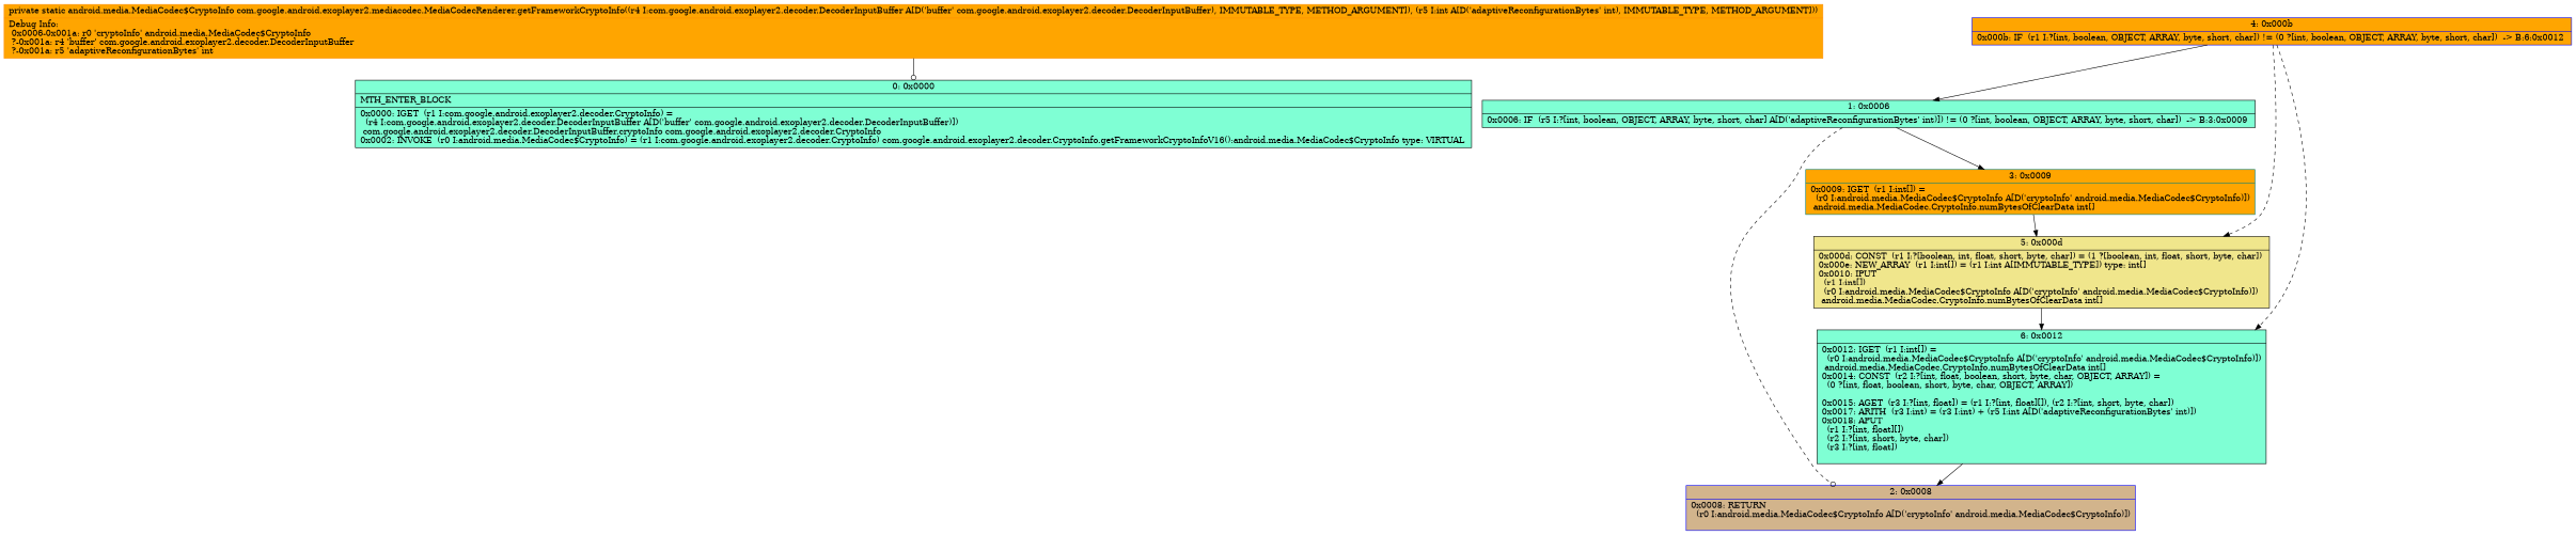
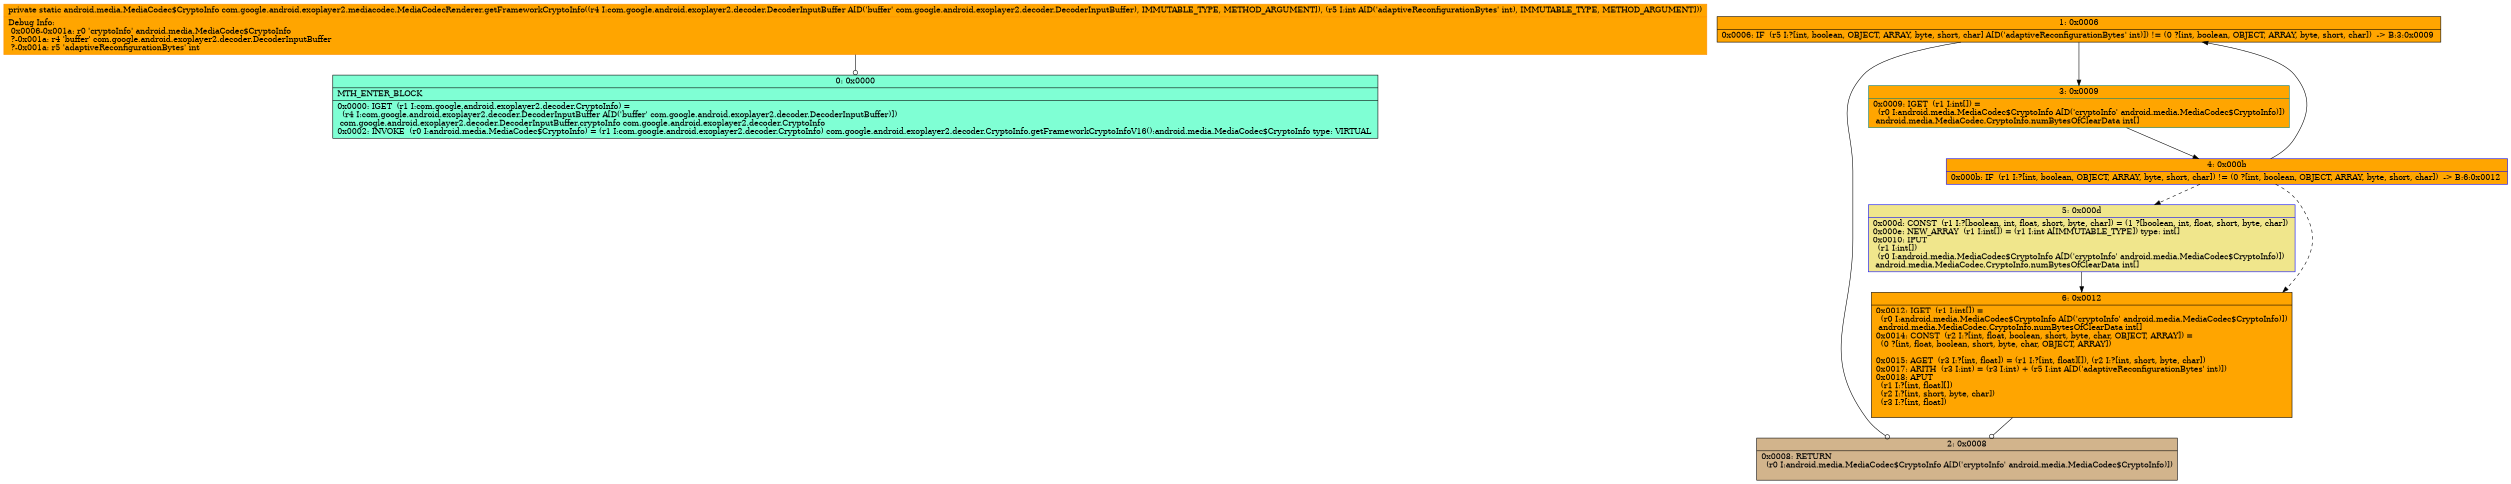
  digraph {
    node [color=black fillcolor=aquamarine shape=record style=filled]
    edge [arrowhead=normal]
    n1 [label="{0\:\ 0x0000|MTH_ENTER_BLOCK\l|0x0000: IGET  (r1 I:com.google.android.exoplayer2.decoder.CryptoInfo) = \l  (r4 I:com.google.android.exoplayer2.decoder.DecoderInputBuffer A[D('buffer' com.google.android.exoplayer2.decoder.DecoderInputBuffer)])\l com.google.android.exoplayer2.decoder.DecoderInputBuffer.cryptoInfo com.google.android.exoplayer2.decoder.CryptoInfo \l0x0002: INVOKE  (r0 I:android.media.MediaCodec$CryptoInfo) = (r1 I:com.google.android.exoplayer2.decoder.CryptoInfo) com.google.android.exoplayer2.decoder.CryptoInfo.getFrameworkCryptoInfoV16():android.media.MediaCodec$CryptoInfo type: VIRTUAL \l}"]
-   n2 [label="{1\:\ 0x0006|0x0006: IF  (r5 I:?[int, boolean, OBJECT, ARRAY, byte, short, char] A[D('adaptiveReconfigurationBytes' int)]) != (0 ?[int, boolean, OBJECT, ARRAY, byte, short, char])  \-\> B:3:0x0009 \l}"]
-   n3 [color=blue fillcolor=tan label="{2\:\ 0x0008|0x0008: RETURN  \l  (r0 I:android.media.MediaCodec$CryptoInfo A[D('cryptoInfo' android.media.MediaCodec$CryptoInfo)])\l \l}"]
+   n2 [fillcolor=orange label="{1\:\ 0x0006|0x0006: IF  (r5 I:?[int, boolean, OBJECT, ARRAY, byte, short, char] A[D('adaptiveReconfigurationBytes' int)]) != (0 ?[int, boolean, OBJECT, ARRAY, byte, short, char])  \-\> B:3:0x0009 \l}"]
+   n3 [fillcolor=tan label="{2\:\ 0x0008|0x0008: RETURN  \l  (r0 I:android.media.MediaCodec$CryptoInfo A[D('cryptoInfo' android.media.MediaCodec$CryptoInfo)])\l \l}"]
    n4 [color=teal fillcolor=orange label="{3\:\ 0x0009|0x0009: IGET  (r1 I:int[]) = \l  (r0 I:android.media.MediaCodec$CryptoInfo A[D('cryptoInfo' android.media.MediaCodec$CryptoInfo)])\l android.media.MediaCodec.CryptoInfo.numBytesOfClearData int[] \l}"]
    n5 [color=blue fillcolor=orange label="{4\:\ 0x000b|0x000b: IF  (r1 I:?[int, boolean, OBJECT, ARRAY, byte, short, char]) != (0 ?[int, boolean, OBJECT, ARRAY, byte, short, char])  \-\> B:6:0x0012 \l}"]
-   n6 [fillcolor=khaki label="{5\:\ 0x000d|0x000d: CONST  (r1 I:?[boolean, int, float, short, byte, char]) = (1 ?[boolean, int, float, short, byte, char]) \l0x000e: NEW_ARRAY  (r1 I:int[]) = (r1 I:int A[IMMUTABLE_TYPE]) type: int[] \l0x0010: IPUT  \l  (r1 I:int[])\l  (r0 I:android.media.MediaCodec$CryptoInfo A[D('cryptoInfo' android.media.MediaCodec$CryptoInfo)])\l android.media.MediaCodec.CryptoInfo.numBytesOfClearData int[] \l}"]
-   n7 [label="{6\:\ 0x0012|0x0012: IGET  (r1 I:int[]) = \l  (r0 I:android.media.MediaCodec$CryptoInfo A[D('cryptoInfo' android.media.MediaCodec$CryptoInfo)])\l android.media.MediaCodec.CryptoInfo.numBytesOfClearData int[] \l0x0014: CONST  (r2 I:?[int, float, boolean, short, byte, char, OBJECT, ARRAY]) = \l  (0 ?[int, float, boolean, short, byte, char, OBJECT, ARRAY])\l \l0x0015: AGET  (r3 I:?[int, float]) = (r1 I:?[int, float][]), (r2 I:?[int, short, byte, char]) \l0x0017: ARITH  (r3 I:int) = (r3 I:int) + (r5 I:int A[D('adaptiveReconfigurationBytes' int)]) \l0x0018: APUT  \l  (r1 I:?[int, float][])\l  (r2 I:?[int, short, byte, char])\l  (r3 I:?[int, float])\l \l}"]
+   n6 [color=blue fillcolor=khaki label="{5\:\ 0x000d|0x000d: CONST  (r1 I:?[boolean, int, float, short, byte, char]) = (1 ?[boolean, int, float, short, byte, char]) \l0x000e: NEW_ARRAY  (r1 I:int[]) = (r1 I:int A[IMMUTABLE_TYPE]) type: int[] \l0x0010: IPUT  \l  (r1 I:int[])\l  (r0 I:android.media.MediaCodec$CryptoInfo A[D('cryptoInfo' android.media.MediaCodec$CryptoInfo)])\l android.media.MediaCodec.CryptoInfo.numBytesOfClearData int[] \l}"]
+   n7 [fillcolor=orange label="{6\:\ 0x0012|0x0012: IGET  (r1 I:int[]) = \l  (r0 I:android.media.MediaCodec$CryptoInfo A[D('cryptoInfo' android.media.MediaCodec$CryptoInfo)])\l android.media.MediaCodec.CryptoInfo.numBytesOfClearData int[] \l0x0014: CONST  (r2 I:?[int, float, boolean, short, byte, char, OBJECT, ARRAY]) = \l  (0 ?[int, float, boolean, short, byte, char, OBJECT, ARRAY])\l \l0x0015: AGET  (r3 I:?[int, float]) = (r1 I:?[int, float][]), (r2 I:?[int, short, byte, char]) \l0x0017: ARITH  (r3 I:int) = (r3 I:int) + (r5 I:int A[D('adaptiveReconfigurationBytes' int)]) \l0x0018: APUT  \l  (r1 I:?[int, float][])\l  (r2 I:?[int, short, byte, char])\l  (r3 I:?[int, float])\l \l}"]
    n8 [color=darkorange fillcolor=orange label="{private static android.media.MediaCodec$CryptoInfo com.google.android.exoplayer2.mediacodec.MediaCodecRenderer.getFrameworkCryptoInfo((r4 I:com.google.android.exoplayer2.decoder.DecoderInputBuffer A[D('buffer' com.google.android.exoplayer2.decoder.DecoderInputBuffer), IMMUTABLE_TYPE, METHOD_ARGUMENT]), (r5 I:int A[D('adaptiveReconfigurationBytes' int), IMMUTABLE_TYPE, METHOD_ARGUMENT]))  | Debug Info:\l  0x0006\-0x001a: r0 'cryptoInfo' android.media.MediaCodec$CryptoInfo\l  ?\-0x001a: r4 'buffer' com.google.android.exoplayer2.decoder.DecoderInputBuffer\l  ?\-0x001a: r5 'adaptiveReconfigurationBytes' int\l}"]
-   n2 -> n3 [arrowhead=odot style=dashed]
+   n2 -> n3 [arrowhead=odot style=solid]
    n2 -> n4
-   n4 -> n6
+   n4 -> n5
    n5 -> n2
    n5 -> n6 [style=dashed]
    n5 -> n7 [style=dashed]
    n6 -> n7
-   n7 -> n3
+   n7 -> n3 [arrowhead=odot]
    n8 -> n1 [arrowhead=odot]
  }
